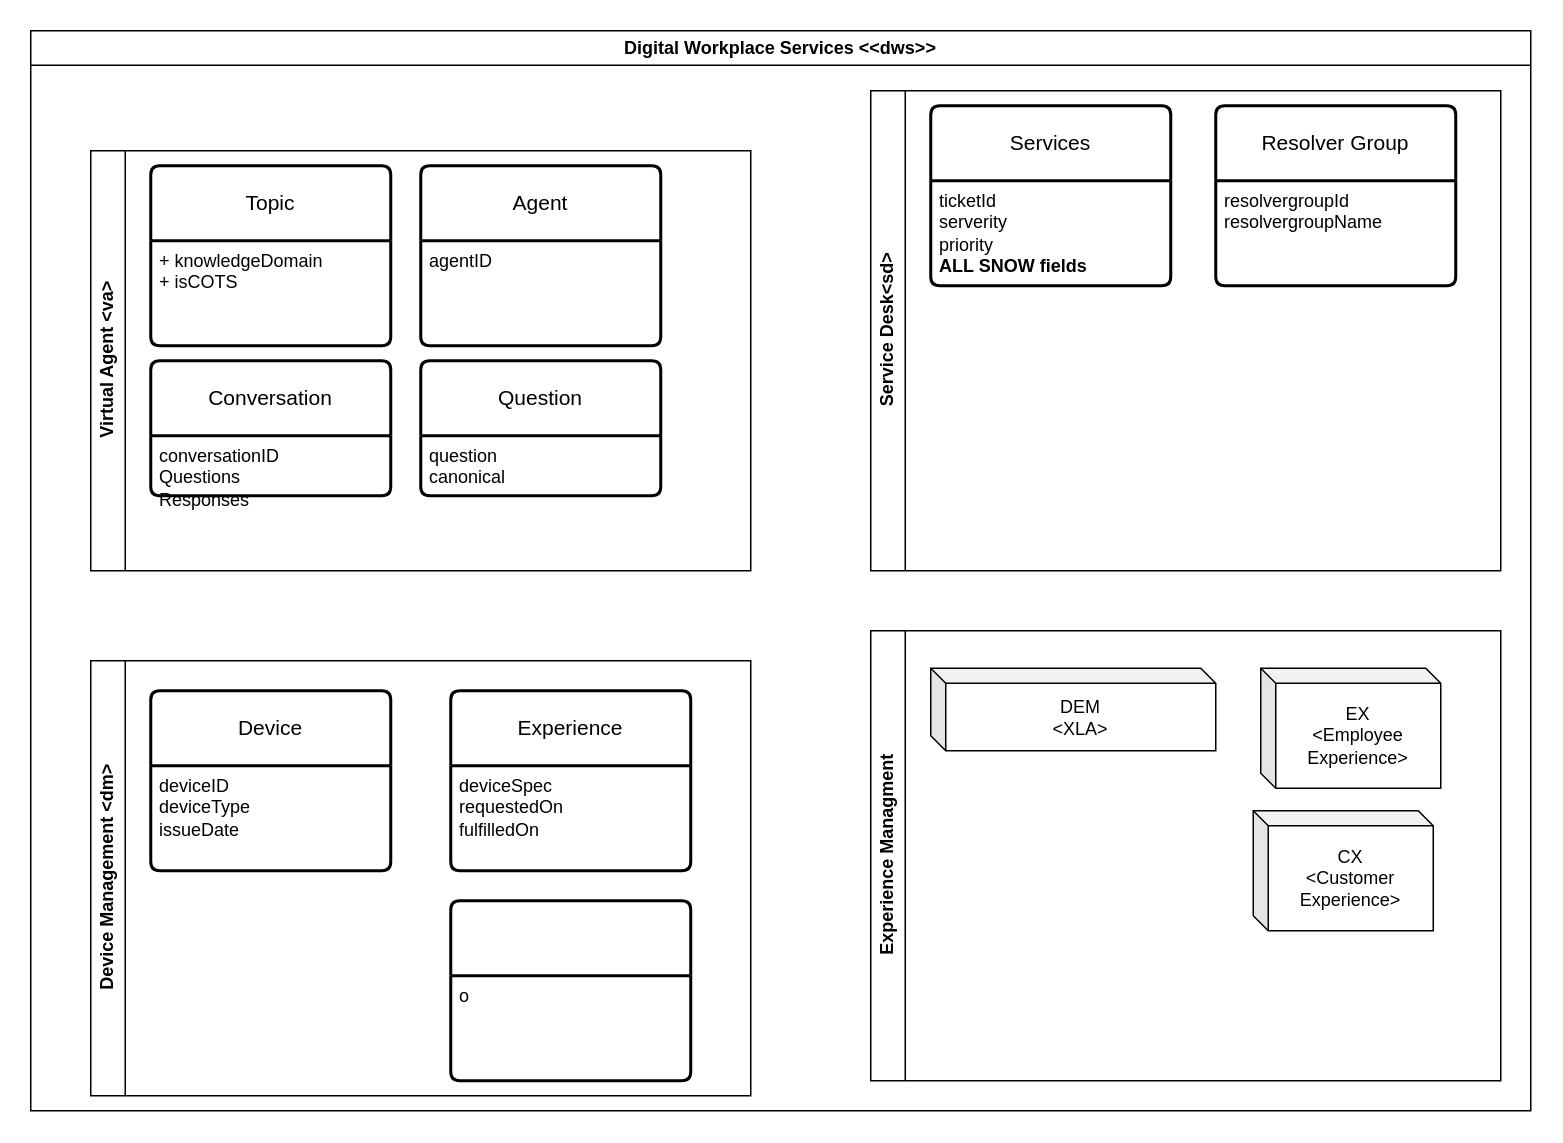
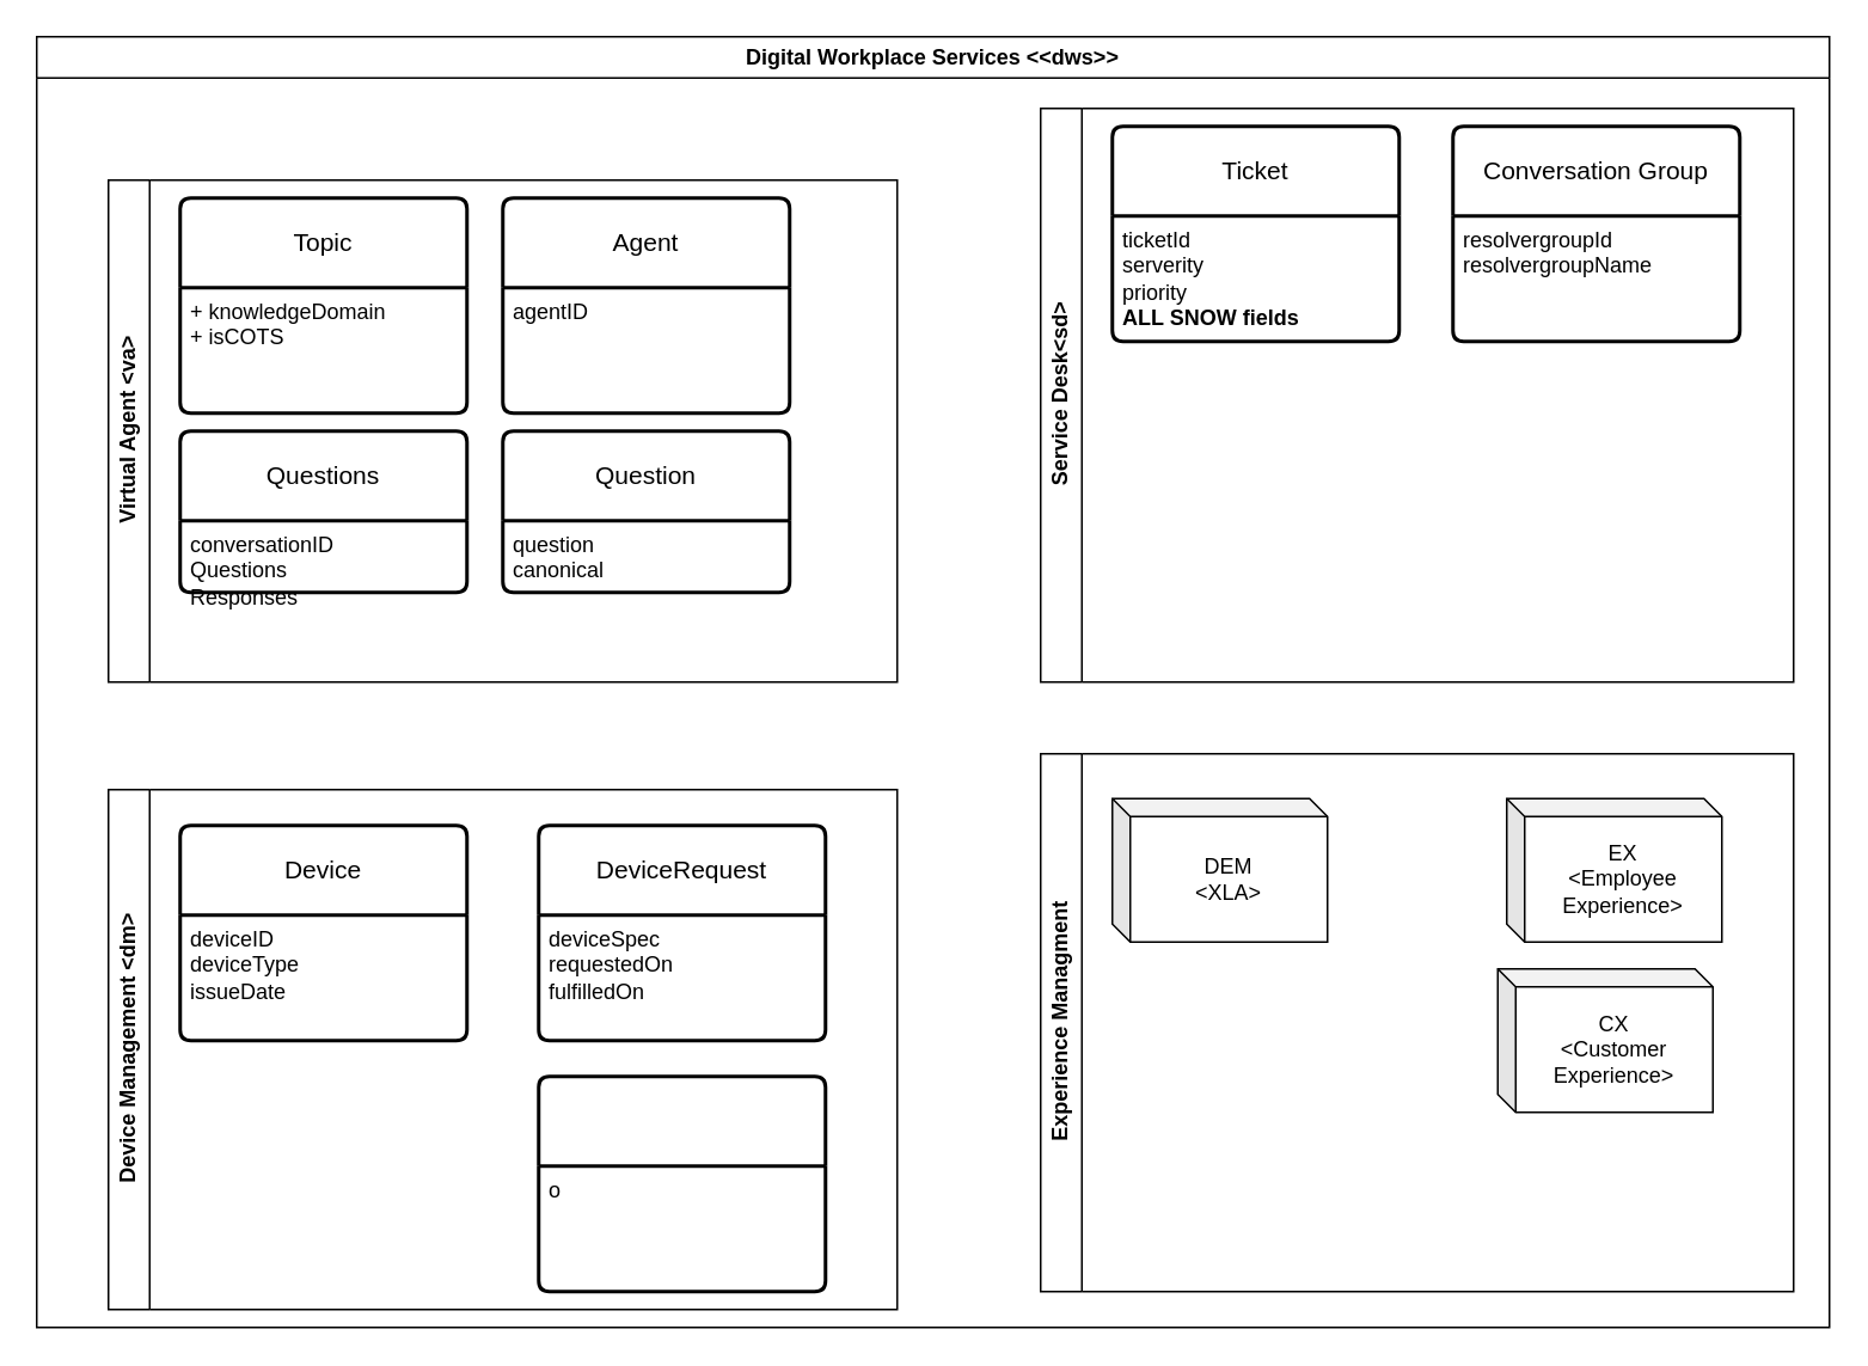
  <mxCell id="0" />
  <mxCell id="1" parent="0" />
  <mxCell id="2" value="Digital Workplace Services &amp;lt;&amp;lt;dws&amp;gt;&amp;gt;" style="swimlane;whiteSpace=wrap;html=1;" parent="1" vertex="1"><mxGeometry x="20" y="20" width="1000" height="720" as="geometry" /></mxCell>
  <mxCell id="3" value="Virtual Agent &amp;lt;va&amp;gt;" style="swimlane;horizontal=0;whiteSpace=wrap;html=1;" parent="2" vertex="1"><mxGeometry x="40" y="80" width="440" height="280" as="geometry" /></mxCell>
  <mxCell id="4" value="Topic" style="swimlane;childLayout=stackLayout;horizontal=1;startSize=50;horizontalStack=0;rounded=1;fontSize=14;fontStyle=0;strokeWidth=2;resizeParent=0;resizeLast=1;shadow=0;dashed=0;align=center;arcSize=4;whiteSpace=wrap;html=1;" parent="3" vertex="1"><mxGeometry x="40" y="10" width="160" height="120" as="geometry" /></mxCell>
  <mxCell id="5" value="+ knowledgeDomain&lt;br&gt;+ isCOTS&lt;br&gt;" style="align=left;strokeColor=none;fillColor=none;spacingLeft=4;fontSize=12;verticalAlign=top;resizable=0;rotatable=0;part=1;html=1;" parent="4" vertex="1"><mxGeometry y="50" width="160" height="70" as="geometry" /></mxCell>
  <mxCell id="6" value="Agent" style="swimlane;childLayout=stackLayout;horizontal=1;startSize=50;horizontalStack=0;rounded=1;fontSize=14;fontStyle=0;strokeWidth=2;resizeParent=0;resizeLast=1;shadow=0;dashed=0;align=center;arcSize=4;whiteSpace=wrap;html=1;" parent="3" vertex="1"><mxGeometry x="220" y="10" width="160" height="120" as="geometry" /></mxCell>
  <mxCell id="7" value="agentID&lt;br&gt;&amp;nbsp;" style="align=left;strokeColor=none;fillColor=none;spacingLeft=4;fontSize=12;verticalAlign=top;resizable=0;rotatable=0;part=1;html=1;" parent="6" vertex="1"><mxGeometry y="50" width="160" height="70" as="geometry" /></mxCell>
- <mxCell id="8" value="Conversation" style="swimlane;childLayout=stackLayout;horizontal=1;startSize=50;horizontalStack=0;rounded=1;fontSize=14;fontStyle=0;strokeWidth=2;resizeParent=0;resizeLast=1;shadow=0;dashed=0;align=center;arcSize=4;whiteSpace=wrap;html=1;" parent="3" vertex="1"><mxGeometry x="40" y="140" width="160" height="90" as="geometry" /></mxCell>
+ <mxCell id="8" value="Questions" style="swimlane;childLayout=stackLayout;horizontal=1;startSize=50;horizontalStack=0;rounded=1;fontSize=14;fontStyle=0;strokeWidth=2;resizeParent=0;resizeLast=1;shadow=0;dashed=0;align=center;arcSize=4;whiteSpace=wrap;html=1;" parent="3" vertex="1"><mxGeometry x="40" y="140" width="160" height="90" as="geometry" /></mxCell>
  <mxCell id="9" value="conversationID&lt;br&gt;Questions&lt;br&gt;Responses&lt;br&gt;" style="align=left;strokeColor=none;fillColor=none;spacingLeft=4;fontSize=12;verticalAlign=top;resizable=0;rotatable=0;part=1;html=1;" parent="8" vertex="1"><mxGeometry y="50" width="160" height="40" as="geometry" /></mxCell>
  <mxCell id="10" value="Question" style="swimlane;childLayout=stackLayout;horizontal=1;startSize=50;horizontalStack=0;rounded=1;fontSize=14;fontStyle=0;strokeWidth=2;resizeParent=0;resizeLast=1;shadow=0;dashed=0;align=center;arcSize=4;whiteSpace=wrap;html=1;" parent="3" vertex="1"><mxGeometry x="220" y="140" width="160" height="90" as="geometry" /></mxCell>
  <mxCell id="11" value="question&lt;br&gt;canonical&lt;br&gt;" style="align=left;strokeColor=none;fillColor=none;spacingLeft=4;fontSize=12;verticalAlign=top;resizable=0;rotatable=0;part=1;html=1;" parent="10" vertex="1"><mxGeometry y="50" width="160" height="40" as="geometry" /></mxCell>
  <mxCell id="12" value="Service Desk&amp;lt;sd&amp;gt;" style="swimlane;horizontal=0;whiteSpace=wrap;html=1;" parent="2" vertex="1"><mxGeometry x="560" y="40" width="420" height="320" as="geometry" /></mxCell>
- <mxCell id="13" value="Services" style="swimlane;childLayout=stackLayout;horizontal=1;startSize=50;horizontalStack=0;rounded=1;fontSize=14;fontStyle=0;strokeWidth=2;resizeParent=0;resizeLast=1;shadow=0;dashed=0;align=center;arcSize=4;whiteSpace=wrap;html=1;" parent="12" vertex="1"><mxGeometry x="40" y="10" width="160" height="120" as="geometry" /></mxCell>
+ <mxCell id="13" value="Ticket" style="swimlane;childLayout=stackLayout;horizontal=1;startSize=50;horizontalStack=0;rounded=1;fontSize=14;fontStyle=0;strokeWidth=2;resizeParent=0;resizeLast=1;shadow=0;dashed=0;align=center;arcSize=4;whiteSpace=wrap;html=1;" parent="12" vertex="1"><mxGeometry x="40" y="10" width="160" height="120" as="geometry" /></mxCell>
  <mxCell id="14" value="ticketId&lt;br&gt;serverity&lt;br&gt;priority&lt;br&gt;&lt;b&gt;ALL SNOW fields&lt;br&gt;&lt;/b&gt;" style="align=left;strokeColor=none;fillColor=none;spacingLeft=4;fontSize=12;verticalAlign=top;resizable=0;rotatable=0;part=1;html=1;" parent="13" vertex="1"><mxGeometry y="50" width="160" height="70" as="geometry" /></mxCell>
- <mxCell id="15" value="Resolver Group" style="swimlane;childLayout=stackLayout;horizontal=1;startSize=50;horizontalStack=0;rounded=1;fontSize=14;fontStyle=0;strokeWidth=2;resizeParent=0;resizeLast=1;shadow=0;dashed=0;align=center;arcSize=4;whiteSpace=wrap;html=1;" parent="12" vertex="1"><mxGeometry x="230" y="10" width="160" height="120" as="geometry" /></mxCell>
+ <mxCell id="15" value="Conversation Group" style="swimlane;childLayout=stackLayout;horizontal=1;startSize=50;horizontalStack=0;rounded=1;fontSize=14;fontStyle=0;strokeWidth=2;resizeParent=0;resizeLast=1;shadow=0;dashed=0;align=center;arcSize=4;whiteSpace=wrap;html=1;" parent="12" vertex="1"><mxGeometry x="230" y="10" width="160" height="120" as="geometry" /></mxCell>
  <mxCell id="16" value="resolvergroupId&lt;br&gt;resolvergroupName&lt;br&gt;" style="align=left;strokeColor=none;fillColor=none;spacingLeft=4;fontSize=12;verticalAlign=top;resizable=0;rotatable=0;part=1;html=1;" parent="15" vertex="1"><mxGeometry y="50" width="160" height="70" as="geometry" /></mxCell>
  <mxCell id="17" value="Device Management &amp;lt;dm&amp;gt;" style="swimlane;horizontal=0;whiteSpace=wrap;html=1;" parent="2" vertex="1"><mxGeometry x="40" y="420" width="440" height="290" as="geometry" /></mxCell>
  <mxCell id="18" value="Device" style="swimlane;childLayout=stackLayout;horizontal=1;startSize=50;horizontalStack=0;rounded=1;fontSize=14;fontStyle=0;strokeWidth=2;resizeParent=0;resizeLast=1;shadow=0;dashed=0;align=center;arcSize=4;whiteSpace=wrap;html=1;" parent="17" vertex="1"><mxGeometry x="40" y="20" width="160" height="120" as="geometry" /></mxCell>
  <mxCell id="19" value="deviceID&lt;br&gt;deviceType&lt;br&gt;issueDate&lt;br&gt;" style="align=left;strokeColor=none;fillColor=none;spacingLeft=4;fontSize=12;verticalAlign=top;resizable=0;rotatable=0;part=1;html=1;" parent="18" vertex="1"><mxGeometry y="50" width="160" height="70" as="geometry" /></mxCell>
- <mxCell id="20" value="Experience" style="swimlane;childLayout=stackLayout;horizontal=1;startSize=50;horizontalStack=0;rounded=1;fontSize=14;fontStyle=0;strokeWidth=2;resizeParent=0;resizeLast=1;shadow=0;dashed=0;align=center;arcSize=4;whiteSpace=wrap;html=1;" parent="17" vertex="1"><mxGeometry x="240" y="20" width="160" height="120" as="geometry" /></mxCell>
+ <mxCell id="20" value="DeviceRequest" style="swimlane;childLayout=stackLayout;horizontal=1;startSize=50;horizontalStack=0;rounded=1;fontSize=14;fontStyle=0;strokeWidth=2;resizeParent=0;resizeLast=1;shadow=0;dashed=0;align=center;arcSize=4;whiteSpace=wrap;html=1;" parent="17" vertex="1"><mxGeometry x="240" y="20" width="160" height="120" as="geometry" /></mxCell>
  <mxCell id="21" value="deviceSpec&lt;br&gt;requestedOn&lt;br&gt;fulfilledOn&lt;br&gt;" style="align=left;strokeColor=none;fillColor=none;spacingLeft=4;fontSize=12;verticalAlign=top;resizable=0;rotatable=0;part=1;html=1;" parent="20" vertex="1"><mxGeometry y="50" width="160" height="70" as="geometry" /></mxCell>
  <mxCell id="22" value="" style="swimlane;childLayout=stackLayout;horizontal=1;startSize=50;horizontalStack=0;rounded=1;fontSize=14;fontStyle=0;strokeWidth=2;resizeParent=0;resizeLast=1;shadow=0;dashed=0;align=center;arcSize=4;whiteSpace=wrap;html=1;" parent="17" vertex="1"><mxGeometry x="240" y="160" width="160" height="120" as="geometry" /></mxCell>
  <mxCell id="23" value="o" style="align=left;strokeColor=none;fillColor=none;spacingLeft=4;fontSize=12;verticalAlign=top;resizable=0;rotatable=0;part=1;html=1;" parent="22" vertex="1"><mxGeometry y="50" width="160" height="70" as="geometry" /></mxCell>
  <mxCell id="24" value="Experience Managment" style="swimlane;horizontal=0;whiteSpace=wrap;html=1;" parent="2" vertex="1"><mxGeometry x="560" y="400" width="420" height="300" as="geometry" /></mxCell>
- <mxCell id="25" value="DEM&lt;br&gt;&amp;lt;XLA&amp;gt;" style="shape=cube;whiteSpace=wrap;html=1;boundedLbl=1;backgroundOutline=1;darkOpacity=0.05;darkOpacity2=0.1;size=10;" parent="24" vertex="1"><mxGeometry x="40" y="25" width="190" height="55" as="geometry" /></mxCell>
+ <mxCell id="25" value="DEM&lt;br&gt;&amp;lt;XLA&amp;gt;" style="shape=cube;whiteSpace=wrap;html=1;boundedLbl=1;backgroundOutline=1;darkOpacity=0.05;darkOpacity2=0.1;size=10;" parent="24" vertex="1"><mxGeometry x="40" y="25" width="120" height="80" as="geometry" /></mxCell>
  <mxCell id="26" value="EX&lt;br&gt;&amp;lt;Employee Experience&amp;gt;" style="shape=cube;whiteSpace=wrap;html=1;boundedLbl=1;backgroundOutline=1;darkOpacity=0.05;darkOpacity2=0.1;size=10;" parent="24" vertex="1"><mxGeometry x="260" y="25" width="120" height="80" as="geometry" /></mxCell>
  <mxCell id="27" value="CX&lt;br&gt;&amp;lt;Customer Experience&amp;gt;" style="shape=cube;whiteSpace=wrap;html=1;boundedLbl=1;backgroundOutline=1;darkOpacity=0.05;darkOpacity2=0.1;size=10;" parent="24" vertex="1"><mxGeometry x="255" y="120" width="120" height="80" as="geometry" /></mxCell>
